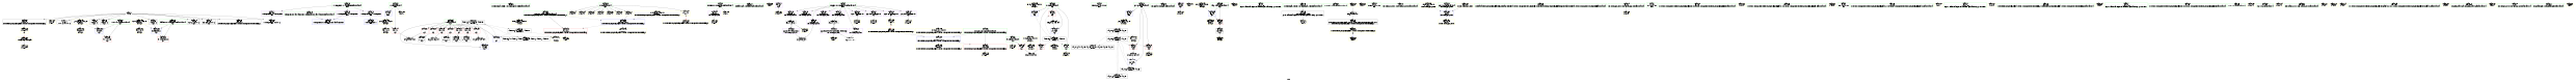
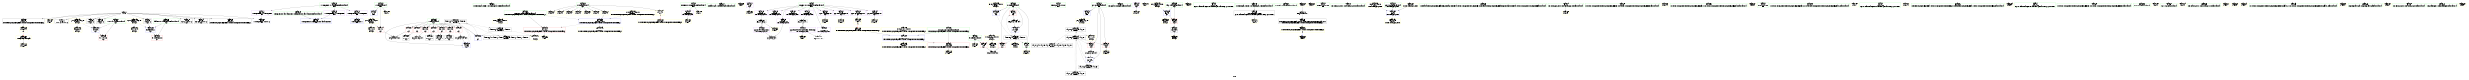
  digraph {
    fontname="DejaVu Sans"
    label=SVFG
    node [color=yellow fontname="DejaVu Sans" shape=record]
    edge [fontname="DejaVu Sans" style=solid]
    n1 [color=grey label="{NodeID: 0\nNullPtr}"]
    n2 [color=black label="{NodeID: 44\n2\<--3\ndummyVal\<--dummyVal\n}"]
    n3 [color=black label="{NodeID: 45\n145\<--3\n\<--dummyVal\nmain\n}"]
    n4 [color=black label="{NodeID: 46\n146\<--3\n\<--dummyVal\nmain\n}"]
    n5 [color=black label="{NodeID: 47\n148\<--3\n\<--dummyVal\nmain\n}"]
    n6 [color=black label="{NodeID: 48\n190\<--3\nlpad.val\<--dummyVal\nmain\n}"]
    n7 [color=black label="{NodeID: 49\n191\<--3\nlpad.val31\<--dummyVal\nmain\n}"]
    n8 [color=black label="{NodeID: 50\n225\<--3\n\<--dummyVal\n_ZStltIcSt11char_traitsIcESaIcEEbRKNSt7__cxx1112basic_stringIT_T0_T1_EESA_\n}"]
    n9 [color=black label="{NodeID: 51\n226\<--3\n\<--dummyVal\n_ZStltIcSt11char_traitsIcESaIcEEbRKNSt7__cxx1112basic_stringIT_T0_T1_EESA_\n}"]
    n10 [color=blue label="{NodeID: 100\n256\<--3\nllvm.global_ctors_2\<--dummyVal\nGlob }" style=dotted]
    n11 [label="{NodeID: 129\nAPARM(3)\nCS[]}" style=double]
    n12 [color=blue label="{NodeID: 105\n98\<--146\nexn.slot\<--\nmain\n}"]
    n13 [color=blue label="{NodeID: 106\n100\<--148\nehselector.slot\<--\nmain\n}"]
    n14 [label="{NodeID: 145\nAPARM(226)\nCS[]|{<s0>19}}" style=double]
    n15 [color=red label="{NodeID: 85\n188\<--98\nexn\<--exn.slot\nmain\n}"]
    n16 [color=red label="{NodeID: 86\n189\<--100\nsel\<--ehselector.slot\nmain\n}"]
    n17 [label="{NodeID: 160\nFPARM(238)\nFun[__clang_call_terminate]}" style=double]
    n18 [color=black label="{NodeID: 180\nMR_18V_4 = PHI(MR_18V_5, MR_18V_3, )\npts\{103 \}\n}"]
    n19 [color=red label="{NodeID: 87\n127\<--102\n\<--i\nmain\n}"]
    n20 [color=red label="{NodeID: 88\n131\<--102\n\<--i\nmain\n}"]
    n21 [color=red label="{NodeID: 89\n135\<--102\n\<--i\nmain\n}"]
    n22 [color=red label="{NodeID: 90\n138\<--102\n\<--i\nmain\n}"]
    n23 [color=red label="{NodeID: 91\n152\<--102\n\<--i\nmain\n}"]
    n24 [color=red label="{NodeID: 92\n163\<--102\n\<--i\nmain\n}"]
    n25 [color=red label="{NodeID: 93\n170\<--102\n\<--i\nmain\n}"]
    n26 [color=blue label="{NodeID: 108\n102\<--171\ni\<--inc25\nmain\n}"]
    n27 [color=black label="{NodeID: 178\nMR_18V_6 = PHI(MR_18V_4, MR_18V_4, MR_18V_2, MR_18V_4, MR_18V_4, MR_18V_2, )\npts\{103 \}\n}"]
    n28 [color=black label="{NodeID: 183\nMR_18V_2 = PHI(MR_18V_4, MR_18V_1, )\npts\{103 \}\n}"]
    n29 [color=grey label="{NodeID: 174\n129 = cmp(127, 128, )\n}"]
    n30 [color=black label="{NodeID: 53\n132\<--131\nidxprom\<--\nmain\n}"]
    n31 [color=grey label="{NodeID: 173\n136 = cmp(135, 109, )\n}"]
    n32 [color=black label="{NodeID: 54\n139\<--138\nidxprom11\<--\nmain\n}"]
    n33 [color=black label="{NodeID: 55\n153\<--152\nidxprom15\<--\nmain\n}"]
    n34 [color=black label="{NodeID: 56\n164\<--163\nidxprom20\<--\nmain\n}"]
    n35 [color=grey label="{NodeID: 168\n171 = Binary(170, 109, )\n}"]
    n36 [color=blue label="{NodeID: 104\n102\<--109\ni\<--\nmain\n}"]
    n37 [label="{NodeID: 207\nRETMU(18V_2)\npts\{103 \}\nFun[main]}" style=double]
    n38 [color=blue label="{NodeID: 97\n14\<--12\nn\<--\nGlob }"]
    n39 [label="{NodeID: 190\n6V_1 = ENCHI(MR_6V_0)\npts\{15 \}\nFun[main]}" style=double]
    n40 [label="{NodeID: 201\nRETMU(6V_1)\npts\{15 \}\nFun[main]}" style=double]
    n41 [color=red label="{NodeID: 79\n128\<--14\n\<--n\nmain\n}"]
    n42 [color=green label="{NodeID: 14\n30\<--31\n_ZNSt8ios_base4InitC1Ev\<--_ZNSt8ios_base4InitC1Ev_field_insensitive\n}"]
    n43 [label="{NodeID: 194\n14V_1 = ENCHI(MR_14V_0)\npts\{99 \}\nFun[main]}" style=double]
    n44 [label="{NodeID: 205\nRETMU(14V_1)\npts\{99 \}\nFun[main]}" style=double]
    n45 [color=blue label="{NodeID: 111\n214\<--211\n__rhs.addr\<--__rhs\n_ZStltIcSt11char_traitsIcESaIcEEbRKNSt7__cxx1112basic_stringIT_T0_T1_EESA_\n}"]
    n46 [color=red label="{NodeID: 95\n219\<--214\n\<--__rhs.addr\n_ZStltIcSt11char_traitsIcESaIcEEbRKNSt7__cxx1112basic_stringIT_T0_T1_EESA_\n}"]
    n47 [label="{NodeID: 199\nRETMU(22V_2)\npts\{215 \}\nFun[_ZStltIcSt11char_traitsIcESaIcEEbRKNSt7__cxx1112basic_stringIT_T0_T1_EESA_]}" style=double]
    n48 [label="{NodeID: 144\nAPARM(219)\nCS[]}" style=double]
    n49 [color=green label="{NodeID: 28\n100\<--101\nehselector.slot\<--ehselector.slot_field_insensitive\nmain\n}"]
    n50 [label="{NodeID: 125\nAPARM(32)\nCS[]}" style=double]
    n51 [color=green label="{NodeID: 42\n243\<--244\n_ZSt9terminatev\<--_ZSt9terminatev_field_insensitive\n}"]
    n52 [label="{NodeID: 139\nAPARM(96)\nCS[]|{<s0>14}}" style=double]
    n53 [label="{NodeID: 163\nFPARM(211)\nFun[_ZStltIcSt11char_traitsIcESaIcEEbRKNSt7__cxx1112basic_stringIT_T0_T1_EESA_]}" style=double]
    n54 [label="{NodeID: 153\nARet(62)\nCS[]}" style=double]
    n55 [color=purple label="{NodeID: 70\n120\<--17\n\<--.str\nmain\n}"]
    n56 [label="{NodeID: 136\nAPARM(120)\nCS[]}" style=double]
    n57 [color=black label="{NodeID: 167\n53 = PHI(51, 54, )\n}"]
    n58 [color=purple label="{NodeID: 75\n54\<--53\narrayctor.next\<--arrayctor.cur\n__cxx_global_var_init.1\n}"]
    n59 [label="{NodeID: 127\nAPARM(53)\nCS[]}" style=double]
    n60 [color=grey label="{NodeID: 176\n60 = cmp(54, 59, )\n}"]
    n61 [color=red label="{NodeID: 84\n182\<--94\n\<--Ti\nmain\n}"]
    n62 [color=grey label="{NodeID: 169\n183 = Binary(182, 109, )\n}"]
    n63 [color=blue label="{NodeID: 109\n94\<--183\nTi\<--inc29\nmain\n}"]
    n64 [color=black label="{NodeID: 182\nMR_12V_3 = PHI(MR_12V_4, MR_12V_2, )\npts\{95 \}\n}"]
    n65 [color=green label="{NodeID: 1\n7\<--1\n__dso_handle\<--dummyObj\nGlob }"]
    n66 [color=black label="{NodeID: 181\nMR_4V_2 = PHI(MR_4V_3, MR_4V_1, )\npts\{13 \}\n}"]
    n67 [color=black label="{NodeID: 177\nMR_4V_7 = PHI(MR_4V_3, MR_4V_3, MR_4V_2, MR_4V_3, MR_4V_3, MR_4V_2, )\npts\{13 \}\n}"]
    n68 [color=black label="{NodeID: 179\nMR_4V_3 = PHI(MR_4V_4, MR_4V_2, )\npts\{13 \}\n}"]
    n69 [label="{NodeID: 200\nRETMU(4V_2)\npts\{13 \}\nFun[main]}" style=double]
    n70 [color=blue label="{NodeID: 107\n11\<--160\nans\<--inc\nmain\n}"]
    n71 [color=black label="{NodeID: 184\nMR_4V_4 = PHI(MR_4V_6, MR_4V_3, )\npts\{13 \}\n}"]
    n72 [color=black label="{NodeID: 185\nMR_4V_6 = PHI(MR_4V_3, MR_4V_5, )\npts\{13 \}\n}"]
    n73 [color=red label="{NodeID: 77\n159\<--11\n\<--ans\nmain\n}"]
    n74 [color=red label="{NodeID: 78\n175\<--11\n\<--ans\nmain\n}"]
    n75 [color=grey label="{NodeID: 170\n160 = Binary(159, 109, )\n}"]
    n76 [label="{NodeID: 114\nAPARM(175)\nCS[]}" style=double]
    n77 [color=blue label="{NodeID: 98\n254\<--22\nllvm.global_ctors_0\<--\nGlob }"]
    n78 [color=green label="{NodeID: 15\n36\<--37\n__cxa_atexit\<--__cxa_atexit_field_insensitive\n}"]
    n79 [label="{NodeID: 195\n16V_1 = ENCHI(MR_16V_0)\npts\{101 \}\nFun[main]}" style=double]
    n80 [label="{NodeID: 206\nRETMU(16V_1)\npts\{101 \}\nFun[main]}" style=double]
    n81 [label="{NodeID: 112\nAPARM(176)\nCS[]}" style=double]
    n82 [color=green label="{NodeID: 29\n102\<--103\ni\<--i_field_insensitive\nmain\n}"]
    n83 [label="{NodeID: 126\nAPARM(7)\nCS[]}" style=double]
    n84 [color=green label="{NodeID: 43\n23\<--249\n_GLOBAL__sub_I_yefllowers_2_0.cpp\<--_GLOBAL__sub_I_yefllowers_2_0.cpp_field_insensitive\n}"]
    n85 [color=blue label="{NodeID: 99\n255\<--23\nllvm.global_ctors_1\<--_GLOBAL__sub_I_yefllowers_2_0.cpp\nGlob }"]
    n86 [label="{NodeID: 140\nAPARM(96)\nCS[]}" style=double]
    n87 [color=black label="{NodeID: 57\n89\<--186\nmain_ret\<--\nmain\n}"]
    n88 [label="{NodeID: 165\nFRet(89)\nFun[main]}" style=double]
    n89 [label="{NodeID: 154\nARet(115)\nCS[]}" style=double]
    n90 [color=purple label="{NodeID: 71\n176\<--19\n\<--.str.2\nmain\n}"]
    n91 [color=green label="{NodeID: 2\n12\<--1\n\<--dummyObj\nCan only get source location for instruction, argument, global var or function.}"]
    n92 [color=red label="{NodeID: 82\n111\<--94\n\<--Ti\nmain\n}"]
    n93 [color=green label="{NodeID: 83\n174\<--94\n\<--Ti\nmain\n}"]
    n94 [label="{NodeID: 204\nRETMU(12V_3)\npts\{95 \}\nFun[main]}" style=double]
    n95 [color=grey label="{NodeID: 175\n113 = cmp(111, 112, )\n}"]
    n96 [label="{NodeID: 113\nAPARM(174)\nCS[]}" style=double]
    n97 [color=green label="{NodeID: 16\n35\<--41\n_ZNSt8ios_base4InitD1Ev\<--_ZNSt8ios_base4InitD1Ev_field_insensitive\n}"]
    n98 [color=black label="{NodeID: 52\n34\<--35\n\<--_ZNSt8ios_base4InitD1Ev\nCan only get source location for instruction, argument, global var or function.}"]
    n99 [label="{NodeID: 124\nAPARM(34)\nCS[]}" style=double]
    n100 [label="{NodeID: 196\n18V_1 = ENCHI(MR_18V_0)\npts\{103 \}\nFun[main]}" style=double]
    n101 [color=green label="{NodeID: 30\n106\<--107\n_ZNSirsERi\<--_ZNSirsERi_field_insensitive\n}"]
    n102 [label="{NodeID: 141\nAPARM(165)\nCS[]}" style=double]
    n103 [color=black label="{NodeID: 58\n209\<--223\n_ZStltIcSt11char_traitsIcESaIcEEbRKNSt7__cxx1112basic_stringIT_T0_T1_EESA__ret\<--cmp\n_ZStltIcSt11char_traitsIcESaIcEEbRKNSt7__cxx1112basic_stringIT_T0_T1_EESA_\n}"]
    n104 [label="{NodeID: 164\nFRet(209)\nFun[_ZStltIcSt11char_traitsIcESaIcEEbRKNSt7__cxx1112basic_stringIT_T0_T1_EESA_]|{<s0>14}}" style=double]
    n105 [label="{NodeID: 156\nARet(155)\nCS[]}" style=double]
    n106 [label="{NodeID: 155\nARet(121)\nCS[]}" style=double]
    n107 [color=purple label="{NodeID: 72\n254\<--21\nllvm.global_ctors_0\<--llvm.global_ctors\nGlob }"]
    n108 [color=green label="{NodeID: 3\n16\<--1\n_ZSt3cin\<--dummyObj\nGlob }"]
    n109 [color=green label="{NodeID: 17\n48\<--49\n__cxx_global_var_init.1\<--__cxx_global_var_init.1_field_insensitive\n}"]
    n110 [label="{NodeID: 197\nRETMU(2V_2)\npts\{71 \}\nFun[__cxx_global_array_dtor]}" style=double]
    n111 [color=green label="{NodeID: 31\n118\<--119\n_ZSt7getlineIcSt11char_traitsIcESaIcEERSt13basic_istreamIT_T0_ES7_RNSt7__cxx1112basic_stringIS4_S5_T1_EE\<--_ZSt7getlineIcSt11char_traitsIcESaIcEERSt13basic_istreamIT_T0_ES7_RNSt7__cxx1112basic_stringIS4_S5_T1_EE_field_insensitive\n}"]
    n112 [label="{NodeID: 128\nAPARM(63)\nCS[]}" style=double]
    n113 [label="{NodeID: 142\nAPARM(96)\nCS[]}" style=double]
    n114 [color=purple label="{NodeID: 59\n32\<--4\n\<--_ZStL8__ioinit\n__cxx_global_var_init\n}"]
    n115 [color=purple label="{NodeID: 73\n255\<--21\nllvm.global_ctors_1\<--llvm.global_ctors\nGlob }"]
-   n116 [color=green label="{NodeID: 4\n17\<--1\n.str\<--dummyObj\nGlob }"]
    n117 [color=blue label="{NodeID: 101\n70\<--69\n.addr\<--\n__cxx_global_array_dtor\n}"]
    n118 [color=green label="{NodeID: 18\n56\<--57\n_ZNSt7__cxx1112basic_stringIcSt11char_traitsIcESaIcEEC1Ev\<--_ZNSt7__cxx1112basic_stringIcSt11char_traitsIcESaIcEEC1Ev_field_insensitive\n}"]
    n119 [label="{NodeID: 198\nRETMU(20V_2)\npts\{213 \}\nFun[_ZStltIcSt11char_traitsIcESaIcEEbRKNSt7__cxx1112basic_stringIT_T0_T1_EESA_]}" style=double]
    n120 [label="{NodeID: 115\nAPARM(16)\nCS[]}" style=double]
    n121 [color=green label="{NodeID: 32\n122\<--123\n_ZNSt7__cxx1112basic_stringIcSt11char_traitsIcESaIcEEaSEPKc\<--_ZNSt7__cxx1112basic_stringIcSt11char_traitsIcESaIcEEaSEPKc_field_insensitive\n}"]
    n122 [label="{NodeID: 143\nAPARM(218)\nCS[]}" style=double]
    n123 [color=purple label="{NodeID: 60\n51\<--8\n\<--_Z1aB5cxx11\n__cxx_global_var_init.1\n}"]
    n124 [label="{NodeID: 157\nARet(166)\nCS[]}" style=double]
    n125 [color=purple label="{NodeID: 74\n256\<--21\nllvm.global_ctors_2\<--llvm.global_ctors\nGlob }"]
    n126 [color=grey label="{NodeID: 171\n82 = cmp(77, 81, )\n}"]
    n127 [color=green label="{NodeID: 5\n19\<--1\n.str.2\<--dummyObj\nGlob }"]
    n128 [color=blue label="{NodeID: 102\n90\<--12\nretval\<--\nmain\n}"]
    n129 [color=red label="{NodeID: 80\n186\<--90\n\<--retval\nmain\n}"]
    n130 [label="{NodeID: 202\nRETMU(8V_2)\npts\{91 \}\nFun[main]}" style=double]
    n131 [color=green label="{NodeID: 19\n63\<--64\n__cxx_global_array_dtor\<--__cxx_global_array_dtor_field_insensitive\n}"]
    n132 [label="{NodeID: 116\nAPARM(92)\nCS[]}" style=double]
    n133 [color=green label="{NodeID: 33\n142\<--143\n_ZNSt7__cxx1112basic_stringIcSt11char_traitsIcESaIcEEaSERKS4_\<--_ZNSt7__cxx1112basic_stringIcSt11char_traitsIcESaIcEEaSERKS4__field_insensitive\n}"]
    n134 [label="{NodeID: 130\nAPARM(7)\nCS[]}" style=double]
    n135 [color=purple label="{NodeID: 61\n58\<--8\n\<--_Z1aB5cxx11\n__cxx_global_var_init.1\n}"]
    n136 [label="{NodeID: 158\nARet(220)\nCS[]}" style=double]
    n137 [color=grey label="{NodeID: 172\n223 = cmp(220, 12, )\n}"]
    n138 [color=green label="{NodeID: 6\n22\<--1\n\<--dummyObj\nCan only get source location for instruction, argument, global var or function.}"]
    n139 [label="{NodeID: 186\n2V_1 = ENCHI(MR_2V_0)\npts\{71 \}\nFun[__cxx_global_array_dtor]}" style=double]
    n140 [color=blue label="{NodeID: 103\n94\<--109\nTi\<--\nmain\n}"]
    n141 [color=green label="{NodeID: 20\n70\<--71\n.addr\<--.addr_field_insensitive\n__cxx_global_array_dtor\n}"]
    n142 [label="{NodeID: 117\nAPARM(16)\nCS[]}" style=double]
    n143 [color=green label="{NodeID: 34\n156\<--157\n_ZStltIcSt11char_traitsIcESaIcEEbRKNSt7__cxx1112basic_stringIT_T0_T1_EESA_\<--_ZStltIcSt11char_traitsIcESaIcEEbRKNSt7__cxx1112basic_stringIT_T0_T1_EESA__field_insensitive\n}"]
    n144 [label="{NodeID: 131\nAPARM(77)\nCS[]}" style=double]
    n145 [label="{NodeID: 146\nAPARM(238)\nCS[]}" style=double]
    n146 [color=purple label="{NodeID: 62\n59\<--8\n\<--_Z1aB5cxx11\n__cxx_global_var_init.1\n}"]
    n147 [label="{NodeID: 159\nARet(239)\nCS[]}" style=double]
    n148 [color=purple label="{NodeID: 76\n77\<--76\narraydestroy.element\<--arraydestroy.elementPast\n__cxx_global_array_dtor\n}"]
    n149 [color=black label="{NodeID: 166\n76 = PHI(74, 77, )\n}"]
    n150 [color=green label="{NodeID: 7\n109\<--1\n\<--dummyObj\nCan only get source location for instruction, argument, global var or function.}"]
    n151 [label="{NodeID: 187\n22V_1 = ENCHI(MR_22V_0)\npts\{215 \}\nFun[_ZStltIcSt11char_traitsIcESaIcEEbRKNSt7__cxx1112basic_stringIT_T0_T1_EESA_]}" style=double]
    n152 [color=green label="{NodeID: 21\n79\<--80\n_ZNSt7__cxx1112basic_stringIcSt11char_traitsIcESaIcEED1Ev\<--_ZNSt7__cxx1112basic_stringIcSt11char_traitsIcESaIcEED1Ev_field_insensitive\n}"]
    n153 [label="{NodeID: 118\nAPARM(96)\nCS[]}" style=double]
    n154 [color=green label="{NodeID: 35\n178\<--179\nprintf\<--printf_field_insensitive\n}"]
    n155 [label="{NodeID: 132\nAPARM(16)\nCS[]}" style=double]
    n156 [color=purple label="{NodeID: 63\n73\<--8\n\<--_Z1aB5cxx11\n__cxx_global_array_dtor\n}"]
    n157 [color=green label="{NodeID: 8\n4\<--6\n_ZStL8__ioinit\<--_ZStL8__ioinit_field_insensitive\nGlob }"]
    n158 [label="{NodeID: 123\nAPARM(4)\nCS[]}" style=double]
    n159 [label="{NodeID: 188\n20V_1 = ENCHI(MR_20V_0)\npts\{213 \}\nFun[_ZStltIcSt11char_traitsIcESaIcEEbRKNSt7__cxx1112basic_stringIT_T0_T1_EESA_]}" style=double]
    n160 [color=blue label="{NodeID: 110\n212\<--210\n__lhs.addr\<--__lhs\n_ZStltIcSt11char_traitsIcESaIcEEbRKNSt7__cxx1112basic_stringIT_T0_T1_EESA_\n}"]
    n161 [color=red label="{NodeID: 94\n218\<--212\n\<--__lhs.addr\n_ZStltIcSt11char_traitsIcESaIcEEbRKNSt7__cxx1112basic_stringIT_T0_T1_EESA_\n}"]
    n162 [color=green label="{NodeID: 22\n87\<--88\nmain\<--main_field_insensitive\n}"]
    n163 [label="{NodeID: 119\nAPARM(16)\nCS[]}" style=double]
    n164 [color=green label="{NodeID: 36\n199\<--200\n__gxx_personality_v0\<--__gxx_personality_v0_field_insensitive\n}"]
    n165 [label="{NodeID: 133\nAPARM(14)\nCS[]}" style=double]
    n166 [label="{NodeID: 147\nARet(177)\nCS[]}" style=double]
    n167 [color=purple label="{NodeID: 64\n74\<--8\n\<--_Z1aB5cxx11\n__cxx_global_array_dtor\n}"]
    n168 [label="{NodeID: 161\nFPARM(69)\nFun[__cxx_global_array_dtor]}" style=double]
    n169 [color=green label="{NodeID: 9\n8\<--10\n_Z1aB5cxx11\<--_Z1aB5cxx11_field_insensitive\nGlob }"]
    n170 [color=purple label="{NodeID: 65\n81\<--8\n\<--_Z1aB5cxx11\n__cxx_global_array_dtor\n}"]
    n171 [color=purple label="{NodeID: 66\n133\<--8\narrayidx\<--_Z1aB5cxx11\nmain\n}"]
    n172 [color=purple label="{NodeID: 67\n140\<--8\narrayidx12\<--_Z1aB5cxx11\nmain\n}"]
    n173 [color=purple label="{NodeID: 68\n154\<--8\narrayidx16\<--_Z1aB5cxx11\nmain\n}"]
    n174 [color=purple label="{NodeID: 69\n165\<--8\narrayidx21\<--_Z1aB5cxx11\nmain\n}"]
    n175 [label="{NodeID: 120\nAPARM(133)\nCS[]}" style=double]
    n176 [label="{NodeID: 122\nAPARM(140)\nCS[]}" style=double]
    n177 [label="{NodeID: 138\nAPARM(154)\nCS[]|{<s0>14}}" style=double]
    n178 [label="{NodeID: 162\nFPARM(210)\nFun[_ZStltIcSt11char_traitsIcESaIcEEbRKNSt7__cxx1112basic_stringIT_T0_T1_EESA_]}" style=double]
    n179 [label="{NodeID: 189\n4V_1 = ENCHI(MR_4V_0)\npts\{13 \}\nFun[main]}" style=double]
    n180 [color=green label="{NodeID: 23\n90\<--91\nretval\<--retval_field_insensitive\nmain\n}"]
    n181 [label="{NodeID: 203\nRETMU(10V_1)\npts\{93 \}\nFun[main]}" style=double]
    n182 [color=green label="{NodeID: 37\n212\<--213\n__lhs.addr\<--__lhs.addr_field_insensitive\n_ZStltIcSt11char_traitsIcESaIcEEbRKNSt7__cxx1112basic_stringIT_T0_T1_EESA_\n}"]
    n183 [label="{NodeID: 134\nAPARM(96)\nCS[]}" style=double]
    n184 [label="{NodeID: 148\nARet(105)\nCS[]}" style=double]
    n185 [color=green label="{NodeID: 10\n11\<--13\nans\<--ans_field_insensitive\nGlob }"]
    n186 [color=blue label="{NodeID: 96\n11\<--12\nans\<--\nGlob }"]
    n187 [color=green label="{NodeID: 24\n92\<--93\nTe\<--Te_field_insensitive\nmain\n}"]
    n188 [color=red label="{NodeID: 81\n112\<--92\n\<--Te\nmain\n}"]
    n189 [label="{NodeID: 121\nAPARM(96)\nCS[]}" style=double]
    n190 [color=green label="{NodeID: 38\n214\<--215\n__rhs.addr\<--__rhs.addr_field_insensitive\n_ZStltIcSt11char_traitsIcESaIcEEbRKNSt7__cxx1112basic_stringIT_T0_T1_EESA_\n}"]
    n191 [label="{NodeID: 135\nAPARM(96)\nCS[]}" style=double]
    n192 [label="{NodeID: 149\nARet(117)\nCS[]}" style=double]
    n193 [color=green label="{NodeID: 11\n14\<--15\nn\<--n_field_insensitive\nGlob }"]
    n194 [label="{NodeID: 191\n8V_1 = ENCHI(MR_8V_0)\npts\{91 \}\nFun[main]}" style=double]
    n195 [color=green label="{NodeID: 25\n94\<--95\nTi\<--Ti_field_insensitive\nmain\n}"]
    n196 [color=green label="{NodeID: 39\n221\<--222\n_ZNKSt7__cxx1112basic_stringIcSt11char_traitsIcESaIcEE7compareERKS4_\<--_ZNKSt7__cxx1112basic_stringIcSt11char_traitsIcESaIcEE7compareERKS4__field_insensitive\n}"]
    n197 [label="{NodeID: 150\nARet(134)\nCS[]}" style=double]
    n198 [color=green label="{NodeID: 12\n21\<--25\nllvm.global_ctors\<--llvm.global_ctors_field_insensitive\nGlob }"]
    n199 [label="{NodeID: 192\n10V_1 = ENCHI(MR_10V_0)\npts\{93 \}\nFun[main]}" style=double]
    n200 [color=green label="{NodeID: 26\n96\<--97\ns\<--s_field_insensitive\nmain\n}"]
    n201 [label="{NodeID: 137\nAPARM(96)\nCS[]}" style=double]
    n202 [color=green label="{NodeID: 40\n228\<--229\n__clang_call_terminate\<--__clang_call_terminate_field_insensitive\n}"]
    n203 [label="{NodeID: 151\nARet(141)\nCS[]}" style=double]
    n204 [color=green label="{NodeID: 13\n26\<--27\n__cxx_global_var_init\<--__cxx_global_var_init_field_insensitive\n}"]
    n205 [label="{NodeID: 193\n12V_1 = ENCHI(MR_12V_0)\npts\{95 \}\nFun[main]}" style=double]
    n206 [color=green label="{NodeID: 27\n98\<--99\nexn.slot\<--exn.slot_field_insensitive\nmain\n}"]
    n207 [color=green label="{NodeID: 41\n240\<--241\n__cxa_begin_catch\<--__cxa_begin_catch_field_insensitive\n}"]
    n208 [label="{NodeID: 152\nARet(33)\nCS[]}" style=double]
    n1 -> n2
    n1 -> n3
    n1 -> n4
    n1 -> n5
    n1 -> n6
    n1 -> n7
    n1 -> n8
    n1 -> n9
    n1 -> n10
    n1 -> n11
    n4 -> n12
    n5 -> n13
    n9 -> n14
    n12 -> n15 [style=dashed]
    n13 -> n16 [style=dashed]
    n14 -> n17 [color=red tailport=s0]
    n17 -> n145
    n18 -> n19 [style=dashed]
    n18 -> n20 [style=dashed]
    n18 -> n21 [style=dashed]
    n18 -> n22 [style=dashed]
    n18 -> n23 [style=dashed]
    n18 -> n24 [style=dashed]
    n18 -> n25 [style=dashed]
    n18 -> n26 [style=dashed]
    n18 -> n27 [style=dashed]
    n18 -> n28 [style=dashed]
    n19 -> n29
    n20 -> n30
    n21 -> n31
    n22 -> n32
    n23 -> n33
    n24 -> n34
    n25 -> n35
    n26 -> n18 [style=dashed]
    n28 -> n27 [style=dashed]
    n28 -> n36 [style=dashed]
    n28 -> n37 [style=dashed]
    n35 -> n26
    n36 -> n18 [style=dashed]
    n38 -> n39 [style=dashed]
    n39 -> n40 [style=dashed]
    n39 -> n41 [style=dashed]
    n41 -> n29
    n43 -> n12 [style=dashed]
    n43 -> n44 [style=dashed]
    n45 -> n46 [style=dashed]
    n45 -> n47 [style=dashed]
    n46 -> n48
    n49 -> n13
    n49 -> n16
    n52 -> n53 [color=red tailport=s0]
    n55 -> n56
    n57 -> n58
    n57 -> n59
    n58 -> n57
    n58 -> n60
    n61 -> n62
    n62 -> n63
    n63 -> n64 [style=dashed]
    n64 -> n61 [style=dashed]
    n64 -> n63 [style=dashed]
    n64 -> n92 [style=dashed]
    n64 -> n93 [style=dashed]
    n64 -> n94 [style=dashed]
    n66 -> n67 [style=dashed]
    n66 -> n68 [style=dashed]
    n66 -> n69 [style=dashed]
    n68 -> n66 [style=dashed]
    n68 -> n67 [style=dashed]
    n68 -> n70 [style=dashed]
    n68 -> n71 [style=dashed]
    n68 -> n72 [style=dashed]
    n68 -> n73 [style=dashed]
    n68 -> n74 [style=dashed]
    n70 -> n72 [style=dashed]
    n71 -> n68 [style=dashed]
    n72 -> n71 [style=dashed]
    n73 -> n75
    n74 -> n76
    n75 -> n70
    n79 -> n13 [style=dashed]
    n79 -> n80 [style=dashed]
    n82 -> n19
    n82 -> n20
    n82 -> n21
    n82 -> n22
    n82 -> n23
    n82 -> n24
    n82 -> n25
    n82 -> n26
    n82 -> n36
    n84 -> n85
    n86 -> n45
    n87 -> n88
    n90 -> n81
    n92 -> n95
    n93 -> n96
    n97 -> n98
    n98 -> n99
    n100 -> n28 [style=dashed]
    n103 -> n104
    n104 -> n105 [color=blue tailport=s0]
    n107 -> n77
    n114 -> n50
    n115 -> n85
    n117 -> n110 [style=dashed]
    n123 -> n57
    n125 -> n10
    n128 -> n129
    n128 -> n130 [style=dashed]
    n129 -> n87
    n131 -> n112
    n136 -> n137
    n137 -> n103
    n139 -> n117 [style=dashed]
    n140 -> n64 [style=dashed]
    n141 -> n117
    n146 -> n60
    n148 -> n126
    n148 -> n144
    n148 -> n149
    n149 -> n148
    n151 -> n45 [style=dashed]
    n157 -> n114
    n157 -> n158
    n159 -> n160 [style=dashed]
    n160 -> n119 [style=dashed]
    n160 -> n161 [style=dashed]
    n161 -> n122
    n167 -> n149
    n168 -> n117
    n169 -> n123
    n169 -> n135
    n169 -> n146
    n169 -> n156
    n169 -> n167
    n169 -> n170
    n169 -> n171
    n169 -> n172
    n169 -> n173
    n169 -> n174
    n170 -> n126
    n171 -> n175
    n172 -> n176 [style=dashed]
    n173 -> n177
    n174 -> n102
    n177 -> n178 [color=red tailport=s0]
    n178 -> n160
    n179 -> n66 [style=dashed]
    n180 -> n128
    n180 -> n129
    n182 -> n160
    n182 -> n161
    n185 -> n70
    n185 -> n73
    n185 -> n74
    n185 -> n186
    n186 -> n179 [style=dashed]
    n187 -> n132
    n187 -> n188
    n188 -> n95
    n190 -> n45 [style=dashed]
    n190 -> n46
    n193 -> n38
    n193 -> n41
    n193 -> n165
    n194 -> n128 [style=dashed]
    n195 -> n61
    n195 -> n63
    n195 -> n92
    n195 -> n93
    n195 -> n140
    n198 -> n107
    n198 -> n115
    n198 -> n125
    n199 -> n181 [style=dashed]
    n199 -> n188 [style=dashed]
    n200 -> n52
    n200 -> n86
    n200 -> n113
    n200 -> n153
    n200 -> n183
    n200 -> n189
    n200 -> n191
    n200 -> n201
    n205 -> n140 [style=dashed]
    n206 -> n12
    n206 -> n15
  }
